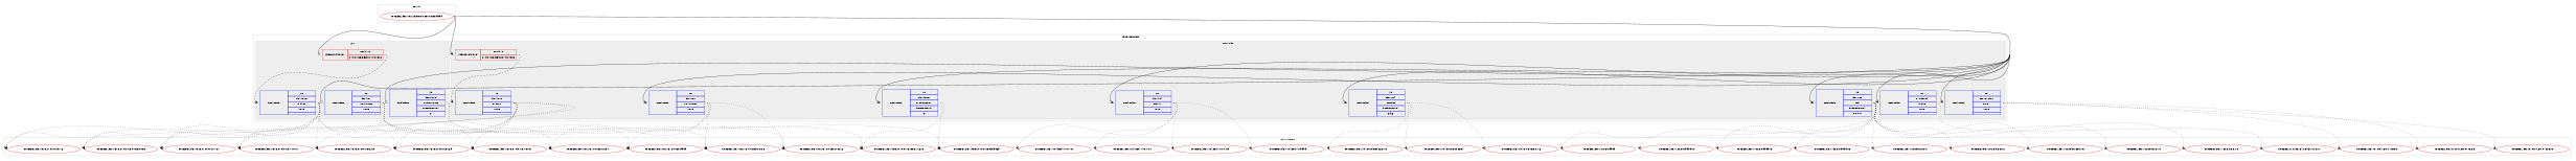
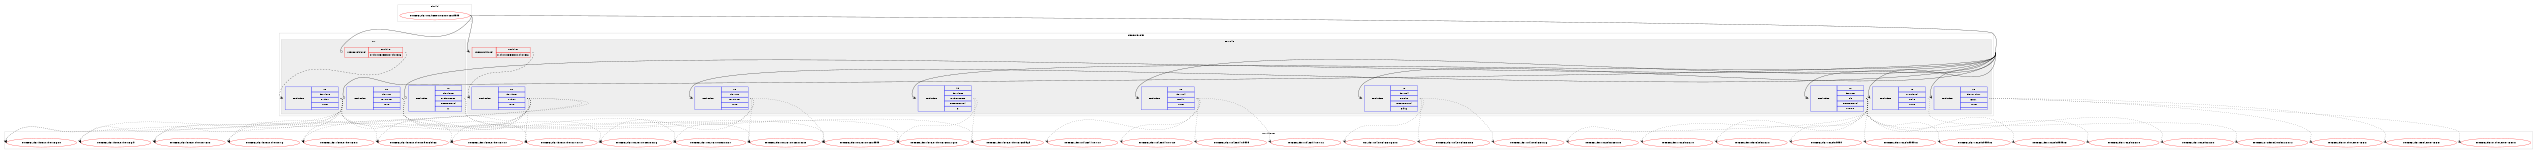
  digraph {
    compound=true
    concentrate=true
    fontname=Helvetica
    fontsize=10
    newrank=true
    rankdir=TB
    ranksep=1.5
    node [color=red fontname=Helvetica fontsize=10]
    edge [arrowhead=vee headport=w style=dotted tailport=e weight=100]
    n1 [label="portage://dev-ros/hector_map_msgs-9999" width=4]
    n2 [color=blue label=<<TABLE BORDER="0" CELLBORDER="1" CELLSPACING="0" CELLPADDING="4" WIDTH="220"><TR><TD ROWSPAN="6" CELLPADDING="30">pack_dep</TD></TR><TR><TD WIDTH="110">no</TD></TR><TR><TD>dev-lang</TD></TR><TR><TD>python</TD></TR><TR><TD>none</TD></TR><TR><TD></TD></TR></TABLE>> shape=none]
    n3 [label=<<TABLE BORDER="0" CELLBORDER="1" CELLSPACING="0" CELLPADDING="4"><TR><TD ROWSPAN="3" CELLPADDING="10">use_conditional</TD></TR><TR><TD>positive</TD></TR><TR><TD>python_targets_python3_6</TD></TR></TABLE>> shape=none]
    n4 [color=blue label=<<TABLE BORDER="0" CELLBORDER="1" CELLSPACING="0" CELLPADDING="4" WIDTH="220"><TR><TD ROWSPAN="6" CELLPADDING="30">pack_dep</TD></TR><TR><TD WIDTH="110">no</TD></TR><TR><TD>dev-lang</TD></TR><TR><TD>python-exec</TD></TR><TR><TD>greaterequal</TD></TR><TR><TD>2</TD></TR></TABLE>> shape=none]
    n5 [color=blue label=<<TABLE BORDER="0" CELLBORDER="1" CELLSPACING="0" CELLPADDING="4" WIDTH="220"><TR><TD ROWSPAN="6" CELLPADDING="30">pack_dep</TD></TR><TR><TD WIDTH="110">no</TD></TR><TR><TD>dev-python</TD></TR><TR><TD>empy</TD></TR><TR><TD>none</TD></TR><TR><TD></TD></TR></TABLE>> shape=none]
    n6 [color=blue label=<<TABLE BORDER="0" CELLBORDER="1" CELLSPACING="0" CELLPADDING="4" WIDTH="220"><TR><TD ROWSPAN="6" CELLPADDING="30">pack_dep</TD></TR><TR><TD WIDTH="110">no</TD></TR><TR><TD>dev-ros</TD></TR><TR><TD>nav_msgs</TD></TR><TR><TD>none</TD></TR><TR><TD></TD></TR></TABLE>> shape=none]
    n7 [color=blue label=<<TABLE BORDER="0" CELLBORDER="1" CELLSPACING="0" CELLPADDING="4" WIDTH="220"><TR><TD ROWSPAN="6" CELLPADDING="30">pack_dep</TD></TR><TR><TD WIDTH="110">no</TD></TR><TR><TD>dev-util</TD></TR><TR><TD>catkin</TD></TR><TR><TD>none</TD></TR><TR><TD></TD></TR></TABLE>> shape=none]
    n8 [color=blue label=<<TABLE BORDER="0" CELLBORDER="1" CELLSPACING="0" CELLPADDING="4" WIDTH="220"><TR><TD ROWSPAN="6" CELLPADDING="30">pack_dep</TD></TR><TR><TD WIDTH="110">no</TD></TR><TR><TD>dev-util</TD></TR><TR><TD>cmake</TD></TR><TR><TD>greaterequal</TD></TR><TR><TD>3.9.6</TD></TR></TABLE>> shape=none]
    n9 [color=blue label=<<TABLE BORDER="0" CELLBORDER="1" CELLSPACING="0" CELLPADDING="4" WIDTH="220"><TR><TD ROWSPAN="6" CELLPADDING="30">pack_dep</TD></TR><TR><TD WIDTH="110">no</TD></TR><TR><TD>dev-vcs</TD></TR><TR><TD>git</TD></TR><TR><TD>greaterequal</TD></TR><TR><TD>1.8.2.1</TD></TR></TABLE>> shape=none]
    n10 [color=blue label=<<TABLE BORDER="0" CELLBORDER="1" CELLSPACING="0" CELLPADDING="4" WIDTH="220"><TR><TD ROWSPAN="6" CELLPADDING="30">pack_dep</TD></TR><TR><TD WIDTH="110">no</TD></TR><TR><TD>sys-devel</TD></TR><TR><TD>make</TD></TR><TR><TD>none</TD></TR><TR><TD></TD></TR></TABLE>> shape=none]
    n11 [color=blue label=<<TABLE BORDER="0" CELLBORDER="1" CELLSPACING="0" CELLPADDING="4" WIDTH="220"><TR><TD ROWSPAN="6" CELLPADDING="30">pack_dep</TD></TR><TR><TD WIDTH="110">no</TD></TR><TR><TD>dev-lang</TD></TR><TR><TD>python</TD></TR><TR><TD>none</TD></TR><TR><TD></TD></TR></TABLE>> shape=none]
    n12 [label=<<TABLE BORDER="0" CELLBORDER="1" CELLSPACING="0" CELLPADDING="4"><TR><TD ROWSPAN="3" CELLPADDING="10">use_conditional</TD></TR><TR><TD>positive</TD></TR><TR><TD>python_targets_python3_6</TD></TR></TABLE>> shape=none]
    n13 [color=blue label=<<TABLE BORDER="0" CELLBORDER="1" CELLSPACING="0" CELLPADDING="4" WIDTH="220"><TR><TD ROWSPAN="6" CELLPADDING="30">pack_dep</TD></TR><TR><TD WIDTH="110">no</TD></TR><TR><TD>dev-lang</TD></TR><TR><TD>python-exec</TD></TR><TR><TD>greaterequal</TD></TR><TR><TD>2</TD></TR></TABLE>> shape=none]
    n14 [color=blue label=<<TABLE BORDER="0" CELLBORDER="1" CELLSPACING="0" CELLPADDING="4" WIDTH="220"><TR><TD ROWSPAN="6" CELLPADDING="30">pack_dep</TD></TR><TR><TD WIDTH="110">no</TD></TR><TR><TD>dev-ros</TD></TR><TR><TD>nav_msgs</TD></TR><TR><TD>none</TD></TR><TR><TD></TD></TR></TABLE>> shape=none]
    n15 [label="portage://dev-lang/python-3.9.0_alpha2" width=4]
+   n16 [label="portage://dev-lang/python-3.8.1" width=4]
    n17 [label="portage://dev-lang/python-3.7.6" width=4]
    n18 [label="portage://dev-lang/python-3.7.5-r1" width=4]
    n19 [label="portage://dev-lang/python-3.6.9" width=4]
    n20 [label="portage://dev-lang/python-3.6.10" width=4]
    n21 [label="portage://dev-lang/python-2.7.17-r7" width=4]
    n22 [label="portage://dev-lang/python-2.7.17" width=4]
    n23 [label="portage://dev-lang/python-exec-9969" width=4]
    n24 [label="portage://dev-lang/python-exec-2.4.6-r1" width=4]
    n25 [label="portage://dev-ros/nav_msgs-9999" width=4]
    n26 [label="portage://dev-ros/nav_msgs-1.12.7" width=4]
    n27 [label="portage://dev-ros/nav_msgs-1.12.6" width=4]
    n28 [label="portage://dev-ros/nav_msgs-1.12.5" width=4]
-   n29 [label="portage://dev-python/empy-3.3.3" width=4]
+   n29 [label="portage://dev-pack/empy-3.3.3" width=4]
    n30 [label="portage://dev-python/empy-3.3.2" width=4]
    n31 [label="portage://dev-python/empy-3.3-r1" width=4]
    n32 [label="portage://dev-util/catkin-9999" width=4]
    n33 [label="portage://dev-util/catkin-0.7.20" width=4]
    n34 [label="portage://dev-util/catkin-0.7.17" width=4]
    n35 [label="portage://dev-util/catkin-0.7.14" width=4]
-   n36 [label="portage://dev-util/cmake-3.16.2-r1" width=4]
+   n36 [label="ros://dev-util/cmake-3.16.2-r1" width=4]
    n37 [label="portage://dev-util/cmake-3.14.6" width=4]
    n38 [label="portage://dev-util/cmake-3.13.5" width=4]
    n39 [label="portage://dev-vcs/git-9999-r3" width=4]
    n40 [label="portage://dev-vcs/git-9999-r2" width=4]
    n41 [label="portage://dev-vcs/git-9999-r1" width=4]
    n42 [label="portage://dev-vcs/git-9999" width=4]
-   n43 [label="portage://dev-vcs/git-2.24.1" width=4]
+   n43 [label="portage://dev-devel/git-2.24.1" width=4]
    n44 [label="portage://dev-vcs/git-2.24.0" width=4]
    n45 [label="portage://dev-vcs/git-2.23.1-r1" width=4]
    n46 [label="portage://dev-ros/git-2.21.1" width=4]
    n47 [label="portage://dev-vcs/git-2.21.0" width=4]
    n48 [label="portage://sys-devel/make-4.2.1-r4" width=4]
    subgraph cluster_1 {
      color=gray
      label=<<i>ebuild</i>>
      rank=same
      n1
    }
    subgraph cluster_2 {
      color=gray
      label=<<i>dependencies</i>>
      subgraph cluster_3 {
        color=gray
        fillcolor="#eeeeee"
        label=<<i>compile</i>>
        style=filled
        subgraph sub_4 {
          color=gray
          fillcolor="#eeeeee"
          label=<<i>compile</i>>
          style=filled
          n3
          subgraph sub_5 {
            color=gray
            fillcolor="#eeeeee"
            label=<<i>compile</i>>
            style=filled
            n2
          }
        }
        subgraph sub_6 {
          color=gray
          fillcolor="#eeeeee"
          label=<<i>compile</i>>
          style=filled
          n4
        }
        subgraph sub_7 {
          color=gray
          fillcolor="#eeeeee"
          label=<<i>compile</i>>
          style=filled
          n5
        }
        subgraph sub_8 {
          color=gray
          fillcolor="#eeeeee"
          label=<<i>compile</i>>
          style=filled
          n6
        }
        subgraph sub_9 {
          color=gray
          fillcolor="#eeeeee"
          label=<<i>compile</i>>
          style=filled
          n7
        }
        subgraph sub_10 {
          color=gray
          fillcolor="#eeeeee"
          label=<<i>compile</i>>
          style=filled
          n8
        }
        subgraph sub_11 {
          color=gray
          fillcolor="#eeeeee"
          label=<<i>compile</i>>
          style=filled
          n9
        }
        subgraph sub_12 {
          color=gray
          fillcolor="#eeeeee"
          label=<<i>compile</i>>
          style=filled
          n10
        }
      }
      subgraph cluster_13 {
        color=gray
        fillcolor="#eeeeee"
        label=<<i>compile and run</i>>
        style=filled
      }
      subgraph cluster_14 {
        color=gray
        fillcolor="#eeeeee"
        label=<<i>run</i>>
        style=filled
        subgraph sub_15 {
          color=gray
          fillcolor="#eeeeee"
          label=<<i>run</i>>
          style=filled
          n12
          subgraph sub_16 {
            color=gray
            fillcolor="#eeeeee"
            label=<<i>run</i>>
            style=filled
            n11
          }
        }
        subgraph sub_17 {
          color=gray
          fillcolor="#eeeeee"
          label=<<i>run</i>>
          style=filled
          n13
        }
        subgraph sub_18 {
          color=gray
          fillcolor="#eeeeee"
          label=<<i>run</i>>
          style=filled
          n14
        }
      }
    }
    subgraph cluster_19 {
      color=gray
      label=<<i>candidates</i>>
      rank=same
      subgraph sub_20 {
        color=black
        label=<<i>candidates</i>>
        nodesep=1
        rank=same
        n15
+       n16
        n17
        n18
        n19
        n20
        n21
        n22
      }
      subgraph sub_21 {
        color=black
        label=<<i>candidates</i>>
        nodesep=1
        rank=same
        n23
        n24
      }
      subgraph sub_22 {
        color=black
        label=<<i>candidates</i>>
        nodesep=1
        rank=same
        n25
        n26
        n27
        n28
      }
      subgraph sub_23 {
        color=black
        label=<<i>candidates</i>>
        nodesep=1
        rank=same
        n29
        n30
        n31
      }
      subgraph sub_24 {
        color=black
        label=<<i>candidates</i>>
        nodesep=1
        rank=same
        n32
        n33
        n34
        n35
      }
      subgraph sub_25 {
        color=black
        label=<<i>candidates</i>>
        nodesep=1
        rank=same
        n36
        n37
        n38
      }
      subgraph sub_26 {
        color=black
        label=<<i>candidates</i>>
        nodesep=1
        rank=same
        n39
        n40
        n41
        n42
        n43
        n44
        n45
        n46
        n47
      }
      subgraph sub_27 {
        color=black
        label=<<i>candidates</i>>
        nodesep=1
        rank=same
        n48
      }
      subgraph sub_28 {
        color=black
        label=<<i>candidates</i>>
        nodesep=1
        rank=same
        n15
+       n16
        n17
        n18
        n19
        n20
        n21
        n22
      }
      subgraph sub_29 {
        color=black
        label=<<i>candidates</i>>
        nodesep=1
        rank=same
        n23
        n24
      }
      subgraph sub_30 {
        color=black
        label=<<i>candidates</i>>
        nodesep=1
        rank=same
        n25
        n26
        n27
        n28
      }
    }
    n1 -> n3 [style=solid weight=20]
    n1 -> n4 [style=solid weight=20]
    n1 -> n5 [style=solid weight=20]
    n1 -> n6 [style=solid weight=20]
    n1 -> n7 [style=solid weight=20]
    n1 -> n8 [style=solid weight=20]
    n1 -> n9 [style=solid weight=20]
    n1 -> n10 [style=solid weight=20]
    n1 -> n12 [arrowhead=odot style=solid weight=20]
    n1 -> n13 [arrowhead=odot style=solid weight=20]
    n1 -> n14 [arrowhead=odot style=solid weight=20]
    n2 -> n15
+   n2 -> n16
    n2 -> n17
    n2 -> n18
    n2 -> n19
    n2 -> n20
    n2 -> n21
    n2 -> n22
    n3 -> n2 [style=dashed weight=20]
    n4 -> n23
    n4 -> n24
    n5 -> n29
    n5 -> n30
    n5 -> n31
    n6 -> n25
    n6 -> n26
    n6 -> n27
    n6 -> n28
    n7 -> n32
    n7 -> n33
    n7 -> n34
    n7 -> n35
    n8 -> n36
    n8 -> n37
    n8 -> n38
    n9 -> n39
    n9 -> n40
    n9 -> n41
    n9 -> n42
    n9 -> n43
    n9 -> n44
    n9 -> n45
    n9 -> n46
    n9 -> n47
    n10 -> n48
    n11 -> n15
+   n11 -> n16
    n11 -> n17
    n11 -> n18
    n11 -> n19
    n11 -> n20
    n11 -> n21
    n11 -> n22
    n12 -> n11 [style=dashed weight=20]
    n13 -> n23
    n13 -> n24
    n14 -> n25
    n14 -> n26
    n14 -> n27
    n14 -> n28
  }
